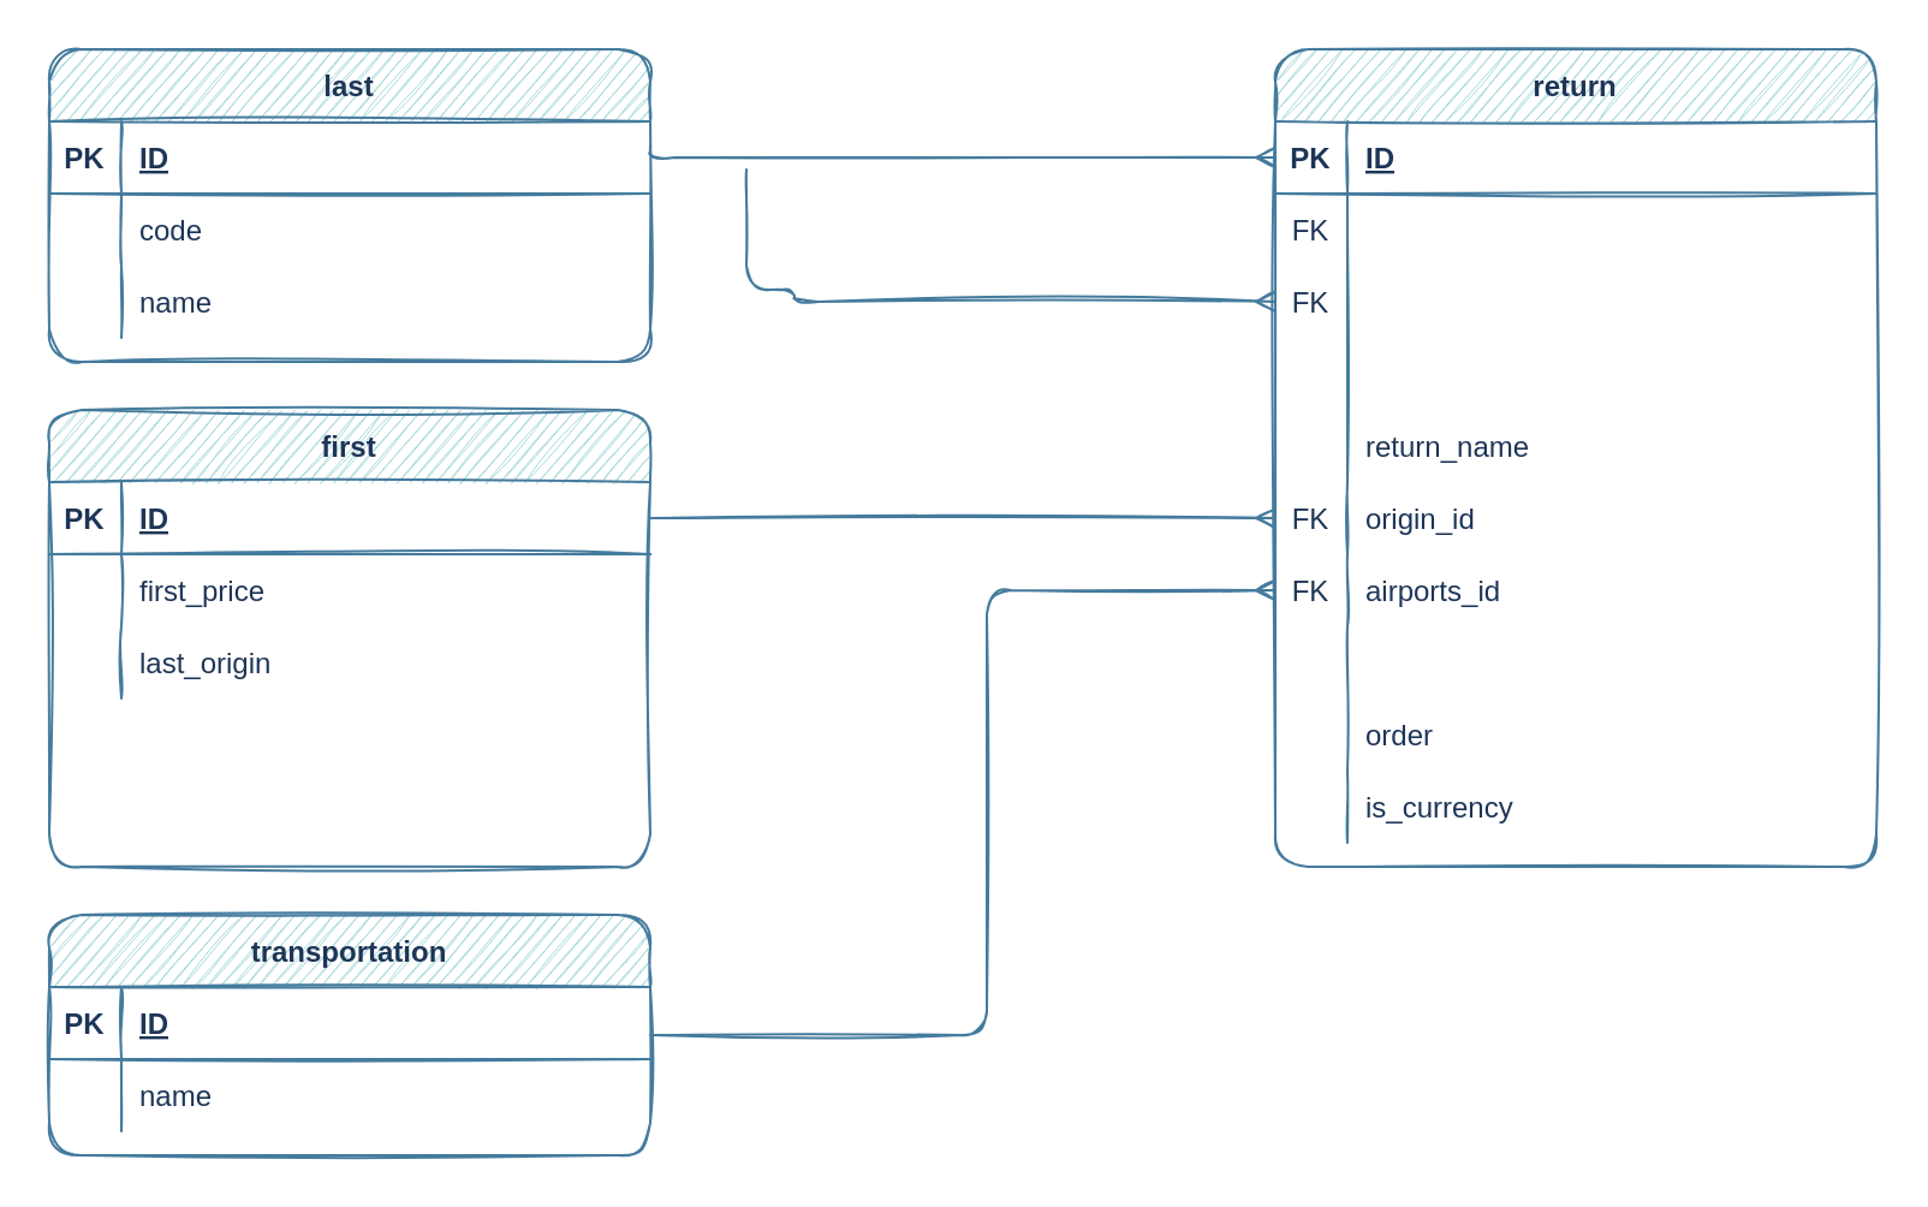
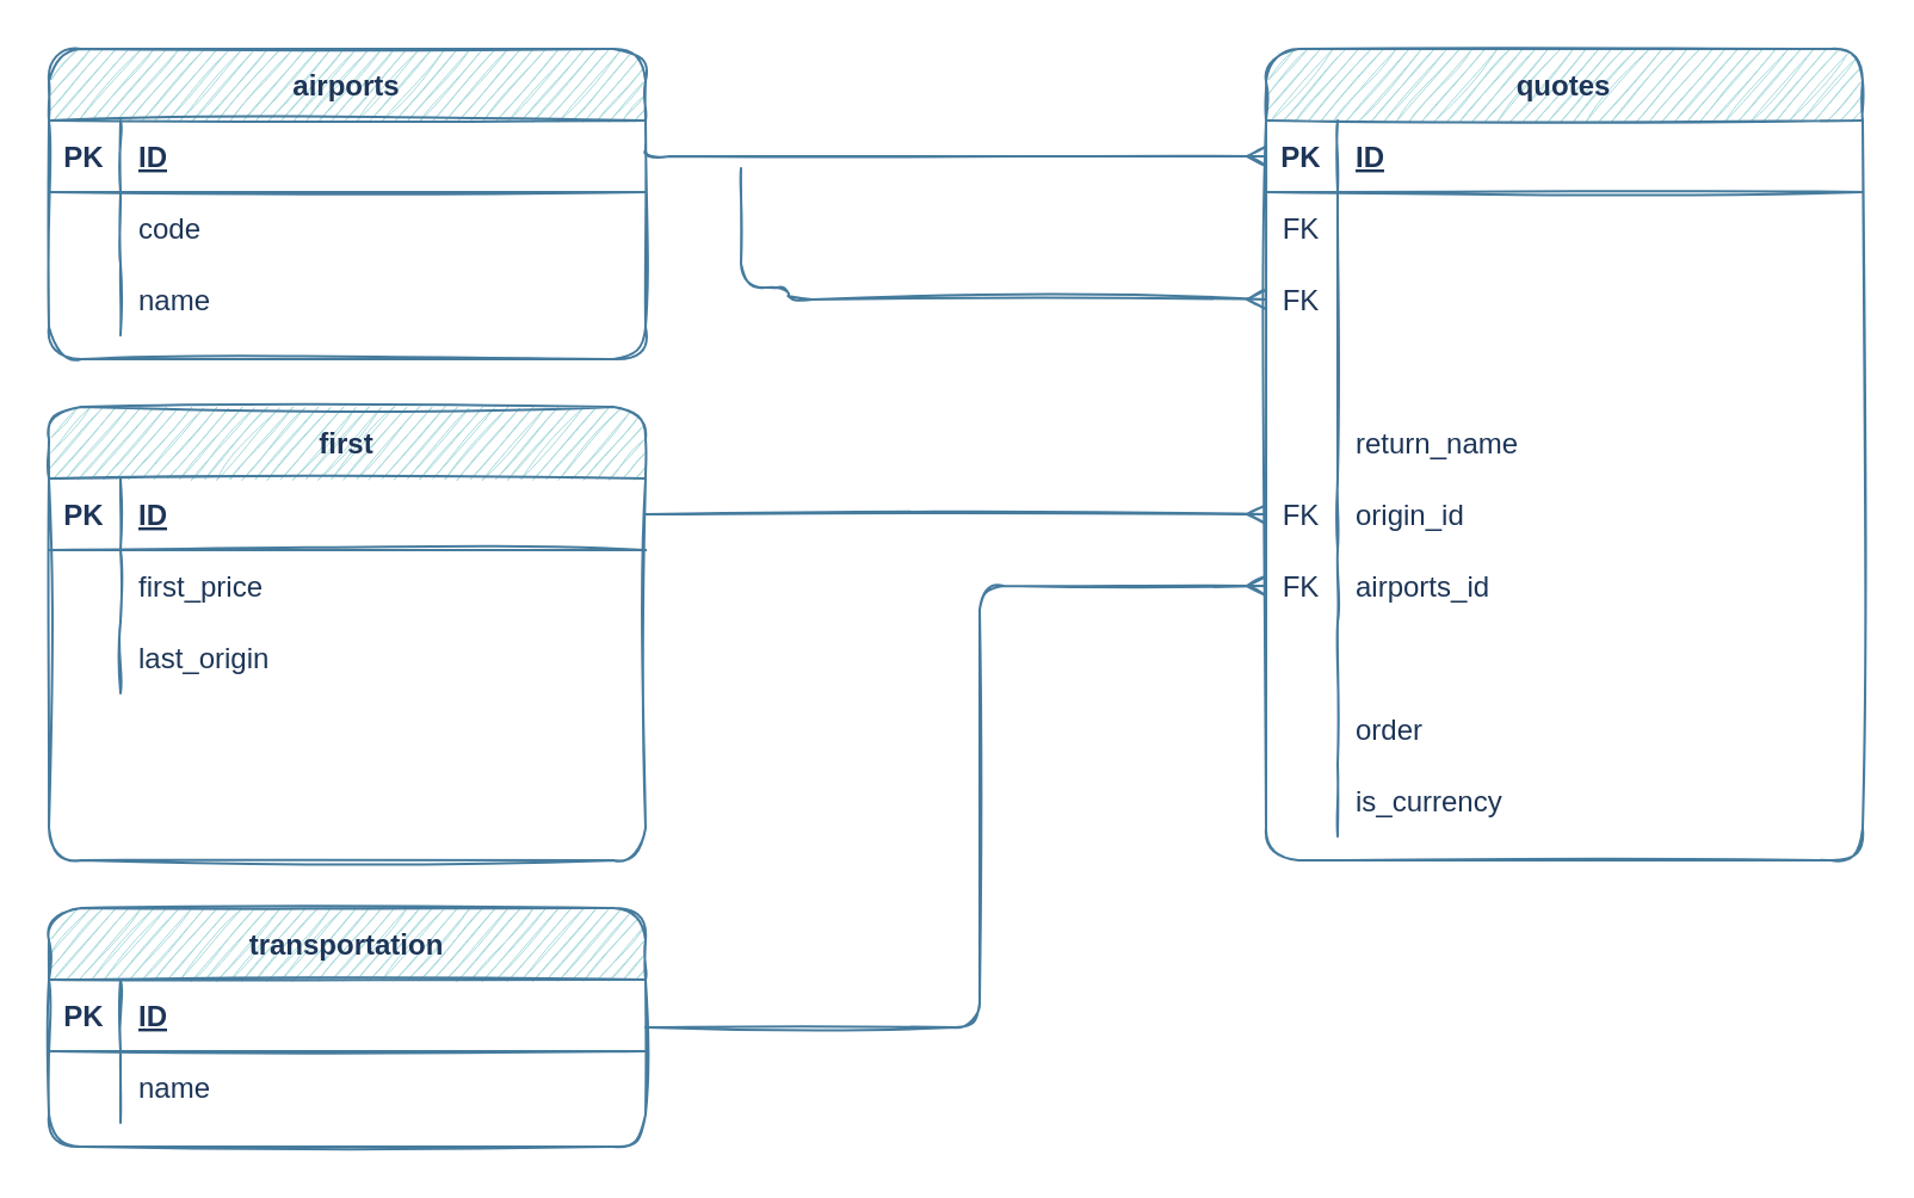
  <mxCell id="0" />
  <mxCell id="1" parent="0" />
- <mxCell id="2" value="last" style="shape=table;startSize=30;container=1;collapsible=1;childLayout=tableLayout;fixedRows=1;rowLines=0;fontStyle=1;align=center;resizeLast=1;fillColor=#A8DADC;strokeColor=#457B9D;fontColor=#1D3557;sketch=1;rounded=1;" vertex="1" parent="1"><mxGeometry x="20" y="20" width="250" height="130" as="geometry" /></mxCell>
+ <mxCell id="2" value="airports" style="shape=table;startSize=30;container=1;collapsible=1;childLayout=tableLayout;fixedRows=1;rowLines=0;fontStyle=1;align=center;resizeLast=1;fillColor=#A8DADC;strokeColor=#457B9D;fontColor=#1D3557;sketch=1;rounded=1;" vertex="1" parent="1"><mxGeometry x="20" y="20" width="250" height="130" as="geometry" /></mxCell>
  <mxCell id="3" value="" style="shape=partialRectangle;collapsible=0;dropTarget=0;pointerEvents=0;fillColor=none;points=[[0,0.5],[1,0.5]];portConstraint=eastwest;top=0;left=0;right=0;bottom=1;strokeColor=#457B9D;fontColor=#1D3557;sketch=1;rounded=1;" vertex="1" parent="2"><mxGeometry y="30" width="250" height="30" as="geometry" /></mxCell>
  <mxCell id="4" value="PK" style="shape=partialRectangle;overflow=hidden;connectable=0;fillColor=none;top=0;left=0;bottom=0;right=0;fontStyle=1;strokeColor=#457B9D;fontColor=#1D3557;sketch=1;rounded=1;" vertex="1" parent="3"><mxGeometry width="30" height="30" as="geometry" /></mxCell>
  <mxCell id="5" value="ID" style="shape=partialRectangle;overflow=hidden;connectable=0;fillColor=none;top=0;left=0;bottom=0;right=0;align=left;spacingLeft=6;fontStyle=5;strokeColor=#457B9D;fontColor=#1D3557;sketch=1;rounded=1;" vertex="1" parent="3"><mxGeometry x="30" width="220" height="30" as="geometry" /></mxCell>
  <mxCell id="6" value="" style="shape=partialRectangle;collapsible=0;dropTarget=0;pointerEvents=0;fillColor=none;points=[[0,0.5],[1,0.5]];portConstraint=eastwest;top=0;left=0;right=0;bottom=0;strokeColor=#457B9D;fontColor=#1D3557;sketch=1;rounded=1;" vertex="1" parent="2"><mxGeometry y="60" width="250" height="30" as="geometry" /></mxCell>
  <mxCell id="7" value="" style="shape=partialRectangle;overflow=hidden;connectable=0;fillColor=none;top=0;left=0;bottom=0;right=0;strokeColor=#457B9D;fontColor=#1D3557;sketch=1;rounded=1;" vertex="1" parent="6"><mxGeometry width="30" height="30" as="geometry" /></mxCell>
  <mxCell id="8" value="code" style="shape=partialRectangle;overflow=hidden;connectable=0;fillColor=none;top=0;left=0;bottom=0;right=0;align=left;spacingLeft=6;strokeColor=#457B9D;fontColor=#1D3557;sketch=1;rounded=1;" vertex="1" parent="6"><mxGeometry x="30" width="220" height="30" as="geometry" /></mxCell>
  <mxCell id="9" value="" style="shape=partialRectangle;collapsible=0;dropTarget=0;pointerEvents=0;fillColor=none;points=[[0,0.5],[1,0.5]];portConstraint=eastwest;top=0;left=0;right=0;bottom=0;strokeColor=#457B9D;fontColor=#1D3557;sketch=1;rounded=1;" vertex="1" parent="2"><mxGeometry y="90" width="250" height="30" as="geometry" /></mxCell>
  <mxCell id="10" value="" style="shape=partialRectangle;overflow=hidden;connectable=0;fillColor=none;top=0;left=0;bottom=0;right=0;strokeColor=#457B9D;fontColor=#1D3557;sketch=1;rounded=1;" vertex="1" parent="9"><mxGeometry width="30" height="30" as="geometry" /></mxCell>
  <mxCell id="11" value="name" style="shape=partialRectangle;overflow=hidden;connectable=0;fillColor=none;top=0;left=0;bottom=0;right=0;align=left;spacingLeft=6;strokeColor=#457B9D;fontColor=#1D3557;sketch=1;rounded=1;" vertex="1" parent="9"><mxGeometry x="30" width="220" height="30" as="geometry" /></mxCell>
- <mxCell id="12" value="return" style="shape=table;startSize=30;container=1;collapsible=1;childLayout=tableLayout;fixedRows=1;rowLines=0;fontStyle=1;align=center;resizeLast=1;fillColor=#A8DADC;strokeColor=#457B9D;fontColor=#1D3557;sketch=1;rounded=1;" vertex="1" parent="1"><mxGeometry x="530" y="20" width="250" height="340" as="geometry" /></mxCell>
+ <mxCell id="12" value="quotes" style="shape=table;startSize=30;container=1;collapsible=1;childLayout=tableLayout;fixedRows=1;rowLines=0;fontStyle=1;align=center;resizeLast=1;fillColor=#A8DADC;strokeColor=#457B9D;fontColor=#1D3557;sketch=1;rounded=1;" vertex="1" parent="1"><mxGeometry x="530" y="20" width="250" height="340" as="geometry" /></mxCell>
  <mxCell id="13" value="" style="shape=partialRectangle;collapsible=0;dropTarget=0;pointerEvents=0;fillColor=none;points=[[0,0.5],[1,0.5]];portConstraint=eastwest;top=0;left=0;right=0;bottom=1;strokeColor=#457B9D;fontColor=#1D3557;sketch=1;rounded=1;" vertex="1" parent="12"><mxGeometry y="30" width="250" height="30" as="geometry" /></mxCell>
  <mxCell id="14" value="PK" style="shape=partialRectangle;overflow=hidden;connectable=0;fillColor=none;top=0;left=0;bottom=0;right=0;fontStyle=1;strokeColor=#457B9D;fontColor=#1D3557;sketch=1;rounded=1;" vertex="1" parent="13"><mxGeometry width="30" height="30" as="geometry" /></mxCell>
  <mxCell id="15" value="ID" style="shape=partialRectangle;overflow=hidden;connectable=0;fillColor=none;top=0;left=0;bottom=0;right=0;align=left;spacingLeft=6;fontStyle=5;strokeColor=#457B9D;fontColor=#1D3557;sketch=1;rounded=1;" vertex="1" parent="13"><mxGeometry x="30" width="220" height="30" as="geometry" /></mxCell>
  <mxCell id="16" style="shape=partialRectangle;collapsible=0;dropTarget=0;pointerEvents=0;fillColor=none;points=[[0,0.5],[1,0.5]];portConstraint=eastwest;top=0;left=0;right=0;bottom=0;strokeColor=#457B9D;fontColor=#1D3557;sketch=1;rounded=1;" vertex="1" parent="12"><mxGeometry y="60" width="250" height="30" as="geometry" /></mxCell>
  <mxCell id="17" value="FK" style="shape=partialRectangle;overflow=hidden;connectable=0;fillColor=none;top=0;left=0;bottom=0;right=0;strokeColor=#457B9D;fontColor=#1D3557;sketch=1;rounded=1;" vertex="1" parent="16"><mxGeometry width="30" height="30" as="geometry" /></mxCell>
  <mxCell id="18" style="shape=partialRectangle;collapsible=0;dropTarget=0;pointerEvents=0;fillColor=none;points=[[0,0.5],[1,0.5]];portConstraint=eastwest;top=0;left=0;right=0;bottom=0;strokeColor=#457B9D;fontColor=#1D3557;sketch=1;rounded=1;" vertex="1" parent="12"><mxGeometry y="90" width="250" height="30" as="geometry" /></mxCell>
  <mxCell id="19" value="FK" style="shape=partialRectangle;overflow=hidden;connectable=0;fillColor=none;top=0;left=0;bottom=0;right=0;strokeColor=#457B9D;fontColor=#1D3557;sketch=1;rounded=1;" vertex="1" parent="18"><mxGeometry width="30" height="30" as="geometry" /></mxCell>
  <mxCell id="20" value="" style="shape=partialRectangle;collapsible=0;dropTarget=0;pointerEvents=0;fillColor=none;points=[[0,0.5],[1,0.5]];portConstraint=eastwest;top=0;left=0;right=0;bottom=0;strokeColor=#457B9D;fontColor=#1D3557;sketch=1;rounded=1;" vertex="1" parent="12"><mxGeometry y="120" width="250" height="30" as="geometry" /></mxCell>
  <mxCell id="21" value="" style="shape=partialRectangle;overflow=hidden;connectable=0;fillColor=none;top=0;left=0;bottom=0;right=0;strokeColor=#457B9D;fontColor=#1D3557;sketch=1;rounded=1;" vertex="1" parent="20"><mxGeometry width="30" height="30" as="geometry" /></mxCell>
  <mxCell id="22" value="" style="shape=partialRectangle;collapsible=0;dropTarget=0;pointerEvents=0;fillColor=none;points=[[0,0.5],[1,0.5]];portConstraint=eastwest;top=0;left=0;right=0;bottom=0;strokeColor=#457B9D;fontColor=#1D3557;sketch=1;rounded=1;" vertex="1" parent="12"><mxGeometry y="150" width="250" height="30" as="geometry" /></mxCell>
  <mxCell id="23" value="" style="shape=partialRectangle;overflow=hidden;connectable=0;fillColor=none;top=0;left=0;bottom=0;right=0;strokeColor=#457B9D;fontColor=#1D3557;sketch=1;rounded=1;" vertex="1" parent="22"><mxGeometry width="30" height="30" as="geometry" /></mxCell>
  <mxCell id="24" value="return_name" style="shape=partialRectangle;overflow=hidden;connectable=0;fillColor=none;top=0;left=0;bottom=0;right=0;align=left;spacingLeft=6;strokeColor=#457B9D;fontColor=#1D3557;sketch=1;rounded=1;" vertex="1" parent="22"><mxGeometry x="30" width="220" height="30" as="geometry" /></mxCell>
  <mxCell id="25" style="shape=partialRectangle;collapsible=0;dropTarget=0;pointerEvents=0;fillColor=none;points=[[0,0.5],[1,0.5]];portConstraint=eastwest;top=0;left=0;right=0;bottom=0;strokeColor=#457B9D;fontColor=#1D3557;sketch=1;rounded=1;" vertex="1" parent="12"><mxGeometry y="180" width="250" height="30" as="geometry" /></mxCell>
  <mxCell id="26" value="FK" style="shape=partialRectangle;overflow=hidden;connectable=0;fillColor=none;top=0;left=0;bottom=0;right=0;strokeColor=#457B9D;fontColor=#1D3557;sketch=1;rounded=1;" vertex="1" parent="25"><mxGeometry width="30" height="30" as="geometry" /></mxCell>
  <mxCell id="27" value="origin_id" style="shape=partialRectangle;overflow=hidden;connectable=0;fillColor=none;top=0;left=0;bottom=0;right=0;align=left;spacingLeft=6;strokeColor=#457B9D;fontColor=#1D3557;sketch=1;rounded=1;" vertex="1" parent="25"><mxGeometry x="30" width="220" height="30" as="geometry" /></mxCell>
  <mxCell id="28" style="shape=partialRectangle;collapsible=0;dropTarget=0;pointerEvents=0;fillColor=none;points=[[0,0.5],[1,0.5]];portConstraint=eastwest;top=0;left=0;right=0;bottom=0;strokeColor=#457B9D;fontColor=#1D3557;sketch=1;rounded=1;" vertex="1" parent="12"><mxGeometry y="210" width="250" height="30" as="geometry" /></mxCell>
  <mxCell id="29" value="FK" style="shape=partialRectangle;overflow=hidden;connectable=0;fillColor=none;top=0;left=0;bottom=0;right=0;strokeColor=#457B9D;fontColor=#1D3557;sketch=1;rounded=1;" vertex="1" parent="28"><mxGeometry width="30" height="30" as="geometry" /></mxCell>
  <mxCell id="30" value="airports_id" style="shape=partialRectangle;overflow=hidden;connectable=0;fillColor=none;top=0;left=0;bottom=0;right=0;align=left;spacingLeft=6;strokeColor=#457B9D;fontColor=#1D3557;sketch=1;rounded=1;" vertex="1" parent="28"><mxGeometry x="30" width="220" height="30" as="geometry" /></mxCell>
  <mxCell id="31" style="shape=partialRectangle;collapsible=0;dropTarget=0;pointerEvents=0;fillColor=none;points=[[0,0.5],[1,0.5]];portConstraint=eastwest;top=0;left=0;right=0;bottom=0;strokeColor=#457B9D;fontColor=#1D3557;sketch=1;rounded=1;" vertex="1" parent="12"><mxGeometry y="240" width="250" height="30" as="geometry" /></mxCell>
  <mxCell id="32" style="shape=partialRectangle;overflow=hidden;connectable=0;fillColor=none;top=0;left=0;bottom=0;right=0;strokeColor=#457B9D;fontColor=#1D3557;sketch=1;rounded=1;" vertex="1" parent="31"><mxGeometry width="30" height="30" as="geometry" /></mxCell>
  <mxCell id="33" style="shape=partialRectangle;collapsible=0;dropTarget=0;pointerEvents=0;fillColor=none;points=[[0,0.5],[1,0.5]];portConstraint=eastwest;top=0;left=0;right=0;bottom=0;strokeColor=#457B9D;fontColor=#1D3557;sketch=1;rounded=1;" vertex="1" parent="12"><mxGeometry y="270" width="250" height="30" as="geometry" /></mxCell>
  <mxCell id="34" style="shape=partialRectangle;overflow=hidden;connectable=0;fillColor=none;top=0;left=0;bottom=0;right=0;strokeColor=#457B9D;fontColor=#1D3557;sketch=1;rounded=1;" vertex="1" parent="33"><mxGeometry width="30" height="30" as="geometry" /></mxCell>
  <mxCell id="35" value="order" style="shape=partialRectangle;overflow=hidden;connectable=0;fillColor=none;top=0;left=0;bottom=0;right=0;align=left;spacingLeft=6;strokeColor=#457B9D;fontColor=#1D3557;sketch=1;rounded=1;" vertex="1" parent="33"><mxGeometry x="30" width="220" height="30" as="geometry" /></mxCell>
  <mxCell id="36" style="shape=partialRectangle;collapsible=0;dropTarget=0;pointerEvents=0;fillColor=none;points=[[0,0.5],[1,0.5]];portConstraint=eastwest;top=0;left=0;right=0;bottom=0;strokeColor=#457B9D;fontColor=#1D3557;sketch=1;rounded=1;" vertex="1" parent="12"><mxGeometry y="300" width="250" height="30" as="geometry" /></mxCell>
  <mxCell id="37" style="shape=partialRectangle;overflow=hidden;connectable=0;fillColor=none;top=0;left=0;bottom=0;right=0;strokeColor=#457B9D;fontColor=#1D3557;sketch=1;rounded=1;" vertex="1" parent="36"><mxGeometry width="30" height="30" as="geometry" /></mxCell>
  <mxCell id="38" value="is_currency" style="shape=partialRectangle;overflow=hidden;connectable=0;fillColor=none;top=0;left=0;bottom=0;right=0;align=left;spacingLeft=6;strokeColor=#457B9D;fontColor=#1D3557;sketch=1;rounded=1;" vertex="1" parent="36"><mxGeometry x="30" width="220" height="30" as="geometry" /></mxCell>
  <mxCell id="39" value="first" style="shape=table;startSize=30;container=1;collapsible=1;childLayout=tableLayout;fixedRows=1;rowLines=0;fontStyle=1;align=center;resizeLast=1;fillColor=#A8DADC;strokeColor=#457B9D;fontColor=#1D3557;sketch=1;rounded=1;" vertex="1" parent="1"><mxGeometry x="20" y="170" width="250" height="190" as="geometry" /></mxCell>
  <mxCell id="40" value="" style="shape=partialRectangle;collapsible=0;dropTarget=0;pointerEvents=0;fillColor=none;points=[[0,0.5],[1,0.5]];portConstraint=eastwest;top=0;left=0;right=0;bottom=1;strokeColor=#457B9D;fontColor=#1D3557;sketch=1;rounded=1;" vertex="1" parent="39"><mxGeometry y="30" width="250" height="30" as="geometry" /></mxCell>
  <mxCell id="41" value="PK" style="shape=partialRectangle;overflow=hidden;connectable=0;fillColor=none;top=0;left=0;bottom=0;right=0;fontStyle=1;strokeColor=#457B9D;fontColor=#1D3557;sketch=1;rounded=1;" vertex="1" parent="40"><mxGeometry width="30" height="30" as="geometry" /></mxCell>
  <mxCell id="42" value="ID" style="shape=partialRectangle;overflow=hidden;connectable=0;fillColor=none;top=0;left=0;bottom=0;right=0;align=left;spacingLeft=6;fontStyle=5;strokeColor=#457B9D;fontColor=#1D3557;sketch=1;rounded=1;" vertex="1" parent="40"><mxGeometry x="30" width="220" height="30" as="geometry" /></mxCell>
  <mxCell id="43" value="" style="shape=partialRectangle;collapsible=0;dropTarget=0;pointerEvents=0;fillColor=none;points=[[0,0.5],[1,0.5]];portConstraint=eastwest;top=0;left=0;right=0;bottom=0;strokeColor=#457B9D;fontColor=#1D3557;sketch=1;rounded=1;" vertex="1" parent="39"><mxGeometry y="60" width="250" height="30" as="geometry" /></mxCell>
  <mxCell id="44" value="" style="shape=partialRectangle;overflow=hidden;connectable=0;fillColor=none;top=0;left=0;bottom=0;right=0;strokeColor=#457B9D;fontColor=#1D3557;sketch=1;rounded=1;" vertex="1" parent="43"><mxGeometry width="30" height="30" as="geometry" /></mxCell>
  <mxCell id="45" value="first_price" style="shape=partialRectangle;overflow=hidden;connectable=0;fillColor=none;top=0;left=0;bottom=0;right=0;align=left;spacingLeft=6;strokeColor=#457B9D;fontColor=#1D3557;sketch=1;rounded=1;" vertex="1" parent="43"><mxGeometry x="30" width="220" height="30" as="geometry" /></mxCell>
  <mxCell id="46" value="" style="shape=partialRectangle;collapsible=0;dropTarget=0;pointerEvents=0;fillColor=none;points=[[0,0.5],[1,0.5]];portConstraint=eastwest;top=0;left=0;right=0;bottom=0;strokeColor=#457B9D;fontColor=#1D3557;sketch=1;rounded=1;" vertex="1" parent="39"><mxGeometry y="90" width="250" height="30" as="geometry" /></mxCell>
  <mxCell id="47" value="" style="shape=partialRectangle;overflow=hidden;connectable=0;fillColor=none;top=0;left=0;bottom=0;right=0;strokeColor=#457B9D;fontColor=#1D3557;sketch=1;rounded=1;" vertex="1" parent="46"><mxGeometry width="30" height="30" as="geometry" /></mxCell>
  <mxCell id="48" value="last_origin" style="shape=partialRectangle;overflow=hidden;connectable=0;fillColor=none;top=0;left=0;bottom=0;right=0;align=left;spacingLeft=6;strokeColor=#457B9D;fontColor=#1D3557;sketch=1;rounded=1;" vertex="1" parent="46"><mxGeometry x="30" width="220" height="30" as="geometry" /></mxCell>
  <mxCell id="49" value="" style="shape=partialRectangle;collapsible=0;dropTarget=0;pointerEvents=0;fillColor=none;points=[[0,0.5],[1,0.5]];portConstraint=eastwest;top=0;left=0;right=0;bottom=0;strokeColor=#457B9D;fontColor=#1D3557;sketch=1;rounded=1;" vertex="1" parent="39"><mxGeometry y="120" width="250" height="30" as="geometry" /></mxCell>
  <mxCell id="50" value="" style="shape=partialRectangle;overflow=hidden;connectable=0;fillColor=none;top=0;left=0;bottom=0;right=0;strokeColor=#457B9D;fontColor=#1D3557;sketch=1;rounded=1;" vertex="1" parent="49"><mxGeometry width="30" height="30" as="geometry" /></mxCell>
  <mxCell id="51" value="" style="shape=partialRectangle;collapsible=0;dropTarget=0;pointerEvents=0;fillColor=none;points=[[0,0.5],[1,0.5]];portConstraint=eastwest;top=0;left=0;right=0;bottom=0;strokeColor=#457B9D;fontColor=#1D3557;sketch=1;rounded=1;" vertex="1" parent="39"><mxGeometry y="150" width="250" height="30" as="geometry" /></mxCell>
  <mxCell id="52" value="" style="shape=partialRectangle;overflow=hidden;connectable=0;fillColor=none;top=0;left=0;bottom=0;right=0;strokeColor=#457B9D;fontColor=#1D3557;sketch=1;rounded=1;" vertex="1" parent="51"><mxGeometry width="30" height="30" as="geometry" /></mxCell>
  <mxCell id="53" style="edgeStyle=orthogonalEdgeStyle;orthogonalLoop=1;jettySize=auto;html=1;exitX=1;exitY=0.5;exitDx=0;exitDy=0;entryX=0;entryY=0.5;entryDx=0;entryDy=0;endArrow=ERmany;endFill=0;strokeColor=#457B9D;fontColor=#1D3557;labelBackgroundColor=#F1FAEE;sketch=1;" edge="1" parent="1" target="13"><mxGeometry relative="1" as="geometry"><mxPoint x="270" y="60" as="sourcePoint" /><mxPoint x="670" y="60" as="targetPoint" /><Array as="points"><mxPoint x="270" y="65" /></Array></mxGeometry></mxCell>
  <mxCell id="54" style="edgeStyle=orthogonalEdgeStyle;orthogonalLoop=1;jettySize=auto;html=1;entryX=0;entryY=0.5;entryDx=0;entryDy=0;endArrow=ERmany;endFill=0;strokeColor=#457B9D;fontColor=#1D3557;labelBackgroundColor=#F1FAEE;sketch=1;" edge="1" parent="1"><mxGeometry relative="1" as="geometry"><mxPoint x="310" y="70" as="sourcePoint" /><mxPoint x="530" y="125" as="targetPoint" /><Array as="points"><mxPoint x="330" y="120" /><mxPoint x="330" y="125" /></Array></mxGeometry></mxCell>
  <mxCell id="55" value="transportation" style="shape=table;startSize=30;container=1;collapsible=1;childLayout=tableLayout;fixedRows=1;rowLines=0;fontStyle=1;align=center;resizeLast=1;fillColor=#A8DADC;strokeColor=#457B9D;fontColor=#1D3557;sketch=1;rounded=1;" vertex="1" parent="1"><mxGeometry x="20" y="380" width="250" height="100" as="geometry" /></mxCell>
  <mxCell id="56" value="" style="shape=partialRectangle;collapsible=0;dropTarget=0;pointerEvents=0;fillColor=none;points=[[0,0.5],[1,0.5]];portConstraint=eastwest;top=0;left=0;right=0;bottom=1;strokeColor=#457B9D;fontColor=#1D3557;sketch=1;rounded=1;" vertex="1" parent="55"><mxGeometry y="30" width="250" height="30" as="geometry" /></mxCell>
  <mxCell id="57" value="PK" style="shape=partialRectangle;overflow=hidden;connectable=0;fillColor=none;top=0;left=0;bottom=0;right=0;fontStyle=1;strokeColor=#457B9D;fontColor=#1D3557;sketch=1;rounded=1;" vertex="1" parent="56"><mxGeometry width="30" height="30" as="geometry" /></mxCell>
  <mxCell id="58" value="ID" style="shape=partialRectangle;overflow=hidden;connectable=0;fillColor=none;top=0;left=0;bottom=0;right=0;align=left;spacingLeft=6;fontStyle=5;strokeColor=#457B9D;fontColor=#1D3557;sketch=1;rounded=1;" vertex="1" parent="56"><mxGeometry x="30" width="220" height="30" as="geometry" /></mxCell>
  <mxCell id="59" value="" style="shape=partialRectangle;collapsible=0;dropTarget=0;pointerEvents=0;fillColor=none;points=[[0,0.5],[1,0.5]];portConstraint=eastwest;top=0;left=0;right=0;bottom=0;strokeColor=#457B9D;fontColor=#1D3557;sketch=1;rounded=1;" vertex="1" parent="55"><mxGeometry y="60" width="250" height="30" as="geometry" /></mxCell>
  <mxCell id="60" value="" style="shape=partialRectangle;overflow=hidden;connectable=0;fillColor=none;top=0;left=0;bottom=0;right=0;strokeColor=#457B9D;fontColor=#1D3557;sketch=1;rounded=1;" vertex="1" parent="59"><mxGeometry width="30" height="30" as="geometry" /></mxCell>
  <mxCell id="61" value="name" style="shape=partialRectangle;overflow=hidden;connectable=0;fillColor=none;top=0;left=0;bottom=0;right=0;align=left;spacingLeft=6;strokeColor=#457B9D;fontColor=#1D3557;sketch=1;rounded=1;" vertex="1" parent="59"><mxGeometry x="30" width="220" height="30" as="geometry" /></mxCell>
  <mxCell id="62" style="edgeStyle=orthogonalEdgeStyle;orthogonalLoop=1;jettySize=auto;html=1;entryX=0;entryY=0.5;entryDx=0;entryDy=0;endArrow=ERmany;endFill=0;strokeColor=#457B9D;fontColor=#1D3557;labelBackgroundColor=#F1FAEE;sketch=1;" edge="1" parent="1" target="25"><mxGeometry relative="1" as="geometry"><mxPoint x="270" y="215" as="sourcePoint" /><mxPoint x="420" y="447" as="targetPoint" /><Array as="points"><mxPoint x="270" y="215" /></Array></mxGeometry></mxCell>
  <mxCell id="63" style="edgeStyle=orthogonalEdgeStyle;orthogonalLoop=1;jettySize=auto;html=1;entryX=0;entryY=0.5;entryDx=0;entryDy=0;endArrow=ERmany;endFill=0;strokeColor=#457B9D;fontColor=#1D3557;labelBackgroundColor=#F1FAEE;sketch=1;" edge="1" parent="1" source="56" target="28"><mxGeometry relative="1" as="geometry"><mxPoint x="210" y="340" as="sourcePoint" /><mxPoint x="480" y="220" as="targetPoint" /><Array as="points"><mxPoint x="410" y="430" /><mxPoint x="410" y="245" /></Array></mxGeometry></mxCell>
